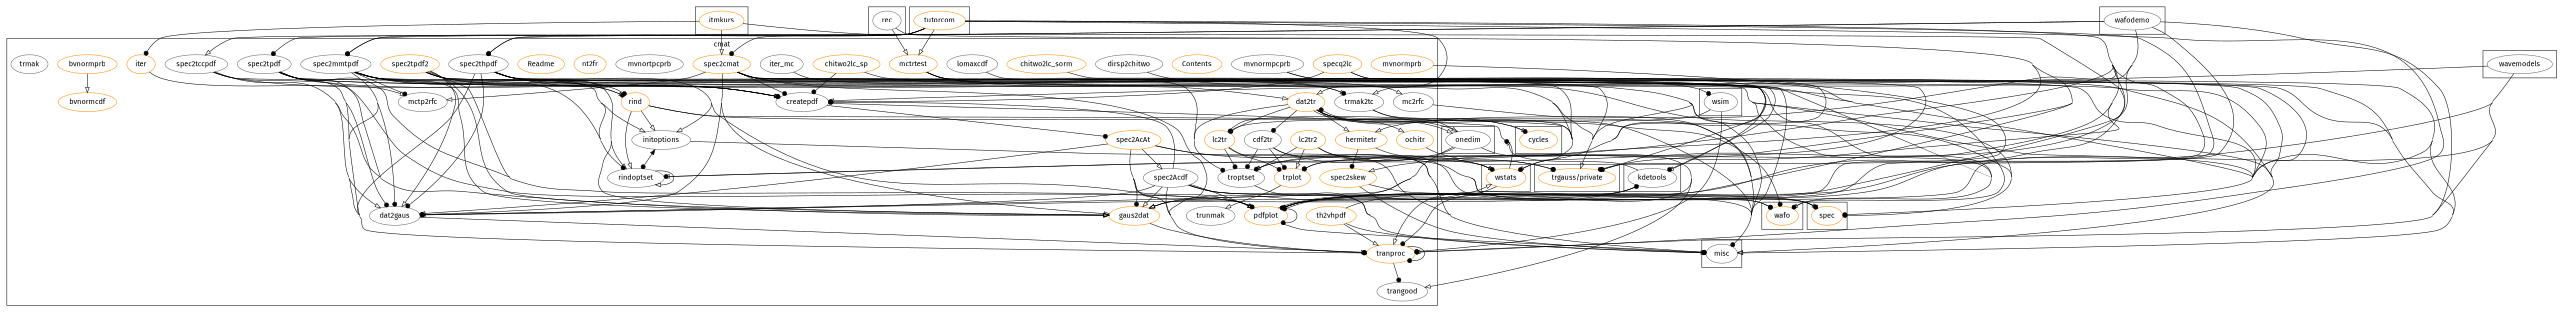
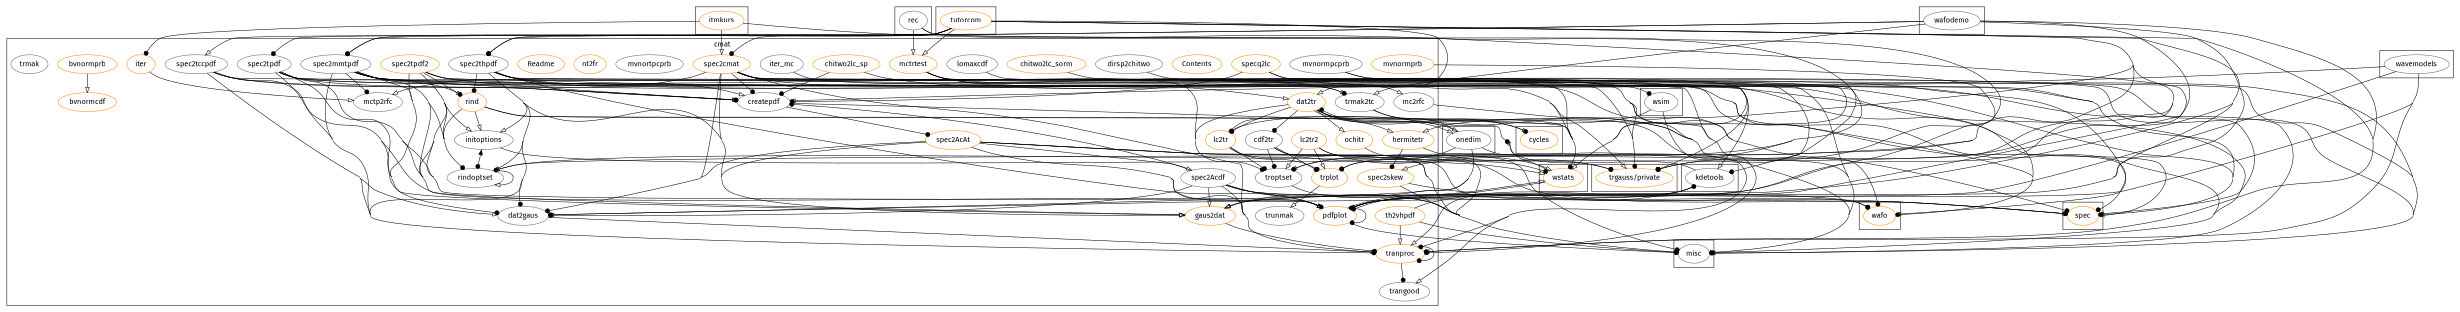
  digraph {
    concentrate=true
    fontname="Fira Sans"
    node [color=darkorange fontname="Fira Sans"]
    edge [arrowhead=dot constraint=true fontname="Fira Sans"]
    n1 [label=cycles]
    n2 [label=wafo]
    n3 [color=gray40 label=kdetools]
    n4 [color=gray40 label=misc]
    n5 [color=gray40 label=onedim]
    n6 [color=gray40 label=rec]
    n7 [label=tutorcom]
    n8 [color=gray40 label=wafodemo]
    n9 [label=spec]
    n10 [label="trgauss/private"]
    n11 [color=gray40 label=wavemodels]
    n12 [label=itmkurs]
    n13 [color=gray40 label=wsim]
    n14 [label=wstats]
    n15 [label=bvnormcdf]
    n16 [label=bvnormprb]
    n17 [color=gray40 label=cdf2tr]
    n18 [label=chitwo2lc_sorm]
    n19 [label=chitwo2lc_sp]
    n20 [label=Contents]
    n21 [color=gray40 label=createpdf]
    n22 [color=gray40 label=dat2gaus]
    n23 [label=dat2tr]
    n24 [color=gray40 label=dirsp2chitwo]
    n25 [label=gaus2dat]
    n26 [label=hermitetr]
    n27 [color=gray40 label=initoptions]
    n28 [label=iter]
    n29 [color=gray40 label=iter_mc]
    n30 [label=lc2tr]
    n31 [label=lc2tr2]
    n32 [color=gray40 label=lomaxcdf]
    n33 [color=gray40 label=mc2rfc]
    n34 [color=gray40 label=mctp2rfc]
    n35 [color=gray40 label=trmak2tc]
    n36 [label=mctrtest]
    n37 [color=gray40 label=mvnormpcprb]
    n38 [label=mvnormprb]
    n39 [color=gray40 label=mvnortpcprb]
    n40 [label=nt2fr]
    n41 [label=ochitr]
    n42 [label=pdfplot]
    n43 [label=Readme]
    n44 [label=rind]
    n45 [color=gray40 label=rindoptset]
    n46 [label=spec2AcAt]
    n47 [color=gray40 label=spec2Acdf]
    n48 [label=spec2cmat]
    n49 [color=gray40 label=spec2mmtpdf]
    n50 [label=spec2skew]
    n51 [color=gray40 label=spec2tccpdf]
    n52 [color=gray40 label=spec2thpdf]
    n53 [color=gray40 label=spec2tpdf]
    n54 [label=spec2tpdf2]
    n55 [label=specq2lc]
    n56 [label=th2vhpdf]
    n57 [color=gray40 label=trangood]
    n58 [label=tranproc]
    n59 [color=gray40 label=trmak]
    n60 [color=gray40 label=troptset]
    n61 [label=trplot]
    n62 [color=gray40 label=trunmak]
    subgraph cluster_1 {
      n1
    }
    subgraph cluster_2 {
      n2
    }
    subgraph cluster_3 {
      n3
    }
    subgraph cluster_4 {
      n4
    }
    subgraph cluster_5 {
      n5
    }
    subgraph cluster_6 {
      n6
    }
    subgraph cluster_7 {
      n7
    }
    subgraph cluster_8 {
      n8
    }
    subgraph cluster_9 {
      n9
    }
    subgraph cluster_10 {
      n10
    }
    subgraph cluster_11 {
      n11
    }
    subgraph cluster_12 {
      n12
    }
    subgraph cluster_13 {
      n13
    }
    subgraph cluster_14 {
      n14
    }
    subgraph cluster_15 {
      label=cmat
      n15
      n16
      n17
      n18
      n19
      n20
      n21
      n22
      n23
      n24
      n25
      n26
      n27
      n28
      n29
      n30
      n31
      n32
      n33
      n34
      n35
      n36
      n37
      n38
      n39
      n40
      n41
      n42
      n43
      n44
      n45
      n46
      n47
      n48
      n49
      n50
      n51
      n52
      n53
      n54
      n55
      n56
      n57
      n58
      n59
      n60
      n61
      n62
    }
    n3 -> n21 [arrowhead=onormal]
    n3 -> n42 [arrowhead=onormal]
    n3 -> n58 [arrowhead=onormal]
    n5 -> n22 [arrowhead=onormal]
    n5 -> n23
    n5 -> n25 [arrowhead=onormal]
    n5 -> n57 [arrowhead=onormal]
    n5 -> n58
    n5 -> n60
    n6 -> n36 [arrowhead=onormal]
    n6 -> n42 [arrowhead=onormal]
    n6 -> n60 [arrowhead=onormal]
    n6 -> n61
    n7 -> n22
    n7 -> n23 [arrowhead=onormal]
    n7 -> n25 [arrowhead=onormal]
    n7 -> n26 [arrowhead=onormal]
    n7 -> n36 [arrowhead=onormal]
    n7 -> n42 [arrowhead=onormal]
    n7 -> n45
    n7 -> n48
    n7 -> n49
    n7 -> n50 [arrowhead=onormal]
    n7 -> n51 [arrowhead=onormal]
    n7 -> n52
    n7 -> n53
    n7 -> n58
    n7 -> n61
    n8 -> n35 [arrowhead=onormal]
    n8 -> n42
    n8 -> n45 [arrowhead=onormal]
    n8 -> n49
    n8 -> n52
    n8 -> n58 [arrowhead=onormal]
    n11 -> n21 [arrowhead=onormal]
    n11 -> n25 [arrowhead=onormal]
    n11 -> n42 [arrowhead=onormal]
    n11 -> n58 [arrowhead=onormal]
    n12 -> n28
    n12 -> n42
    n12 -> n48 [arrowhead=onormal]
    n13 -> n30
    n13 -> n58
    n14 -> n21
    n14 -> n42
    n16 -> n15 [arrowhead=onormal]
    n17 -> n4 [arrowhead=onormal]
    n17 -> n14
    n17 -> n60
    n17 -> n61
    n18 -> n10
    n19 -> n10 [arrowhead=onormal]
    n19 -> n14
    n19 -> n21
    n21 -> n46
    n22 -> n58 [arrowhead=onormal]
    n23 -> n1 [arrowhead=onormal]
    n23 -> n4
    n23 -> n5 [arrowhead=onormal]
    n23 -> n14 [arrowhead=onormal]
    n23 -> n17
    n23 -> n26 [arrowhead=onormal]
    n23 -> n30
    n23 -> n41 [arrowhead=onormal]
    n23 -> n60 [arrowhead=onormal]
    n24 -> n4
    n24 -> n9
    n24 -> n10
    n25 -> n58
    n26 -> n10
    n26 -> n50
    n27 -> n14 [arrowhead=onormal]
    n27 -> n45
    n28 -> n34 [arrowhead=onormal]
    n29 -> n33 [arrowhead=onormal]
    n30 -> n4
    n30 -> n5 [arrowhead=onormal]
    n30 -> n60
    n30 -> n61
    n31 -> n4
    n31 -> n14 [arrowhead=onormal]
    n31 -> n60 [arrowhead=onormal]
    n31 -> n61 [arrowhead=onormal]
    n32 -> n14 [arrowhead=onormal]
    n33 -> n4
    n35 -> n1
    n35 -> n4 [arrowhead=onormal]
    n36 -> n9
    n36 -> n13
    n36 -> n23 [arrowhead=onormal]
    n36 -> n60
    n37 -> n10
    n37 -> n14 [arrowhead=onormal]
    n38 -> n10
    n41 -> n10
    n42 -> n4
    n42 -> n14 [arrowhead=onormal]
    n42 -> n42
    n44 -> n2
    n44 -> n14
    n44 -> n27 [arrowhead=onormal]
    n44 -> n45 [arrowhead=onormal]
    n45 -> n27 [arrowhead=""]
    n45 -> n45 [arrowhead=onormal]
    n46 -> n2
    n46 -> n4
    n46 -> n9
    n46 -> n22 [arrowhead=onormal]
-   n46 -> n25
+   n46 -> n25 [arrowhead=onormal]
    n46 -> n42 [arrowhead=onormal]
    n46 -> n47 [arrowhead=onormal]
    n46 -> n58
    n47 -> n2
    n47 -> n4
    n47 -> n9 [arrowhead=onormal]
    n47 -> n21
    n47 -> n22
    n47 -> n25 [arrowhead=onormal]
    n47 -> n42 [arrowhead=onormal]
    n47 -> n58 [arrowhead=onormal]
    n48 -> n3
    n48 -> n4 [arrowhead=onormal]
    n48 -> n9 [arrowhead=onormal]
    n48 -> n10
    n48 -> n21
    n48 -> n22
    n48 -> n25 [arrowhead=onormal]
    n48 -> n34 [arrowhead=onormal]
    n48 -> n35 [arrowhead=onormal]
    n48 -> n58 [arrowhead=onormal]
    n49 -> n2
    n49 -> n4
    n49 -> n9
    n49 -> n21
    n49 -> n22
    n49 -> n25 [arrowhead=onormal]
    n49 -> n34
    n49 -> n35
    n49 -> n44 [arrowhead=onormal]
    n49 -> n45
    n49 -> n58 [arrowhead=onormal]
    n50 -> n4 [arrowhead=onormal]
    n50 -> n9
    n51 -> n2
    n51 -> n4 [arrowhead=onormal]
    n51 -> n9
    n51 -> n21 [arrowhead=onormal]
    n51 -> n22 [arrowhead=onormal]
    n51 -> n25 [arrowhead=onormal]
    n51 -> n42 [arrowhead=onormal]
    n51 -> n58
    n52 -> n2 [arrowhead=onormal]
    n52 -> n3 [arrowhead=onormal]
    n52 -> n4
    n52 -> n9
    n52 -> n21 [arrowhead=onormal]
    n52 -> n22
    n52 -> n25 [arrowhead=onormal]
    n52 -> n27 [arrowhead=onormal]
    n52 -> n42 [arrowhead=onormal]
    n52 -> n44
    n52 -> n45 [arrowhead=onormal]
    n52 -> n58
    n53 -> n2
    n53 -> n4 [arrowhead=onormal]
    n53 -> n9 [arrowhead=onormal]
    n53 -> n21 [arrowhead=onormal]
    n53 -> n22
    n53 -> n25 [arrowhead=onormal]
    n53 -> n42
    n53 -> n58 [arrowhead=onormal]
    n54 -> n4 [arrowhead=onormal]
    n54 -> n9
    n54 -> n21
    n54 -> n22 [arrowhead=onormal]
    n54 -> n25 [arrowhead=onormal]
    n54 -> n27 [arrowhead=onormal]
    n54 -> n42
    n54 -> n44
    n54 -> n45 [arrowhead=onormal]
    n55 -> n4 [arrowhead=onormal]
-   n55 -> n9
    n55 -> n14 [arrowhead=onormal]
    n55 -> n21
    n56 -> n3
    n56 -> n4
    n56 -> n58 [arrowhead=onormal]
    n58 -> n57
    n58 -> n58
    n60 -> n4 [arrowhead=onormal]
    n61 -> n62 [arrowhead=onormal]
  }
